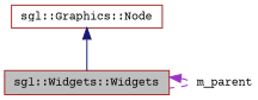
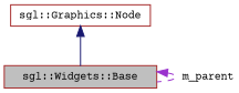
  digraph {
    fontname="Courier Prime"
    node [color=brown fontname="Courier Prime" fontsize=10 shape=record style=filled]
    edge [dir=back fontname="Courier Prime" fontsize=10 labelfontname=Helvetica labelfontsize=10]
-   n1 [fillcolor=grey75 fontcolor=black height=0.2 label="sgl::Widgets::Widgets" width=0.4]
+   n1 [fillcolor=grey75 fontcolor=black height=0.2 label="sgl::Widgets::Base" width=0.4]
    n2 [fillcolor=white height=0.2 label="sgl::Graphics::Node" width=0.4]
    n1 -> n1 [color=darkorchid3 label=" m_parent" style=dashed]
    n2 -> n1 [color=midnightblue style=solid]
  }
